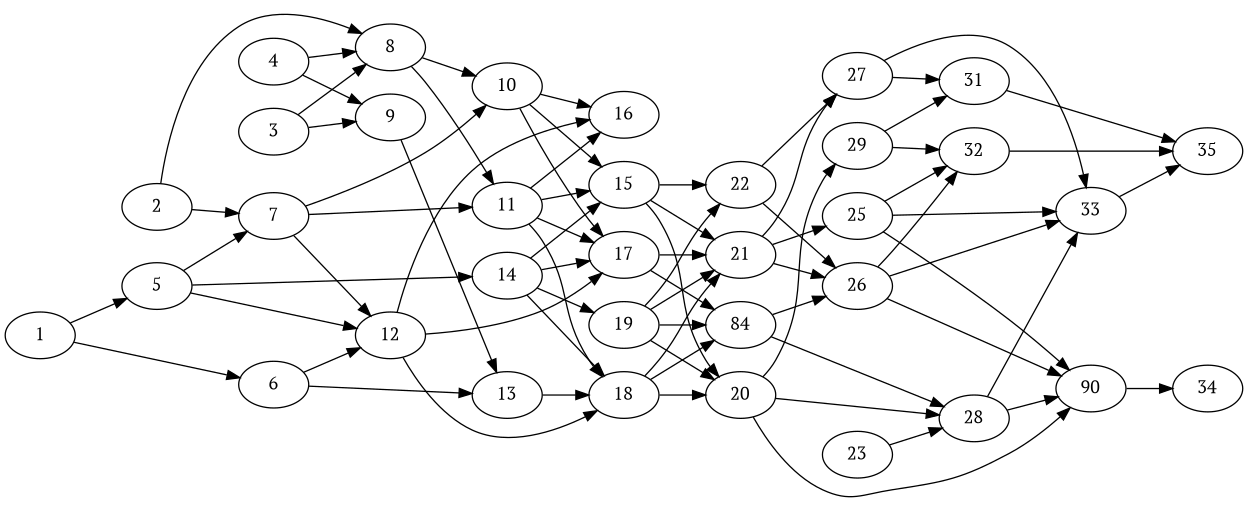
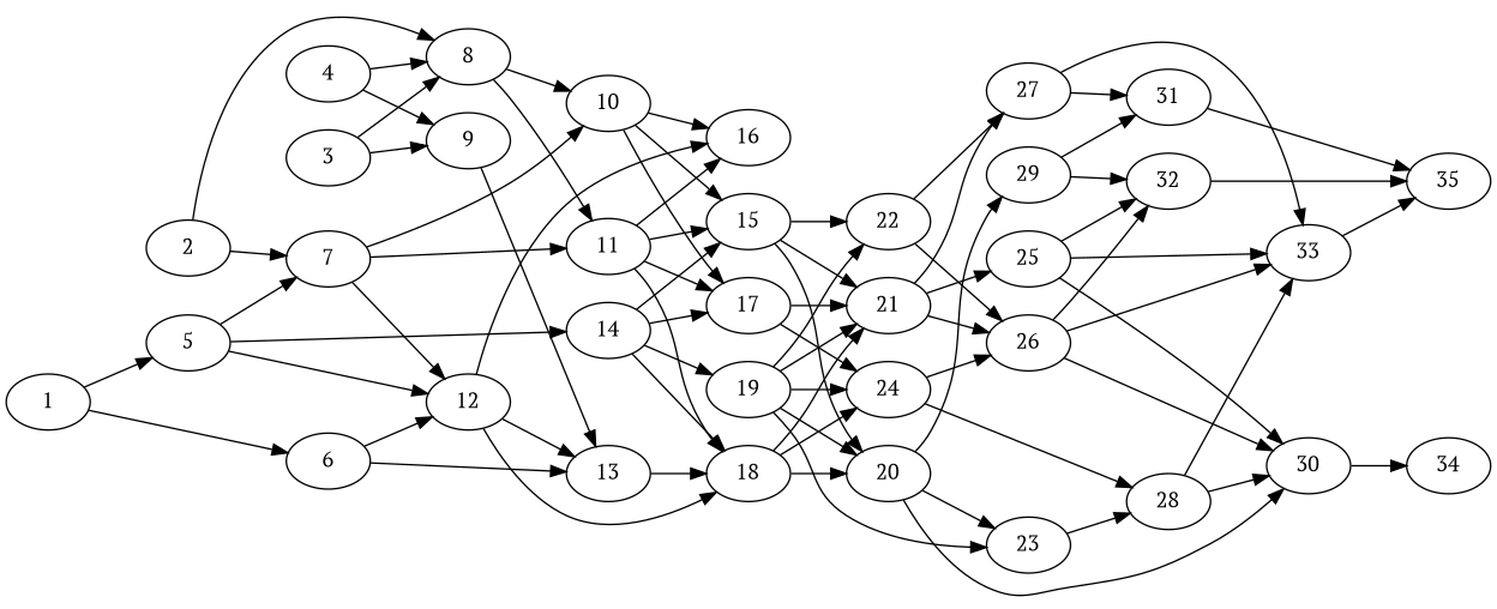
  digraph {
    fontname="PT Serif"
    rankdir=LR
    node [alpha=0.01 fontname="PT Serif"]
    edge [fontname="PT Serif"]
    1 [alpha=0.10 expect_size=35805184]
    5 [alpha=0.00 expect_size=28364800]
    6 [expect_size=49624064]
    7 [alpha=0.20 expect_size=13471744]
    12 [alpha=0.12 expect_size=35092480]
    14 [alpha=0.02 expect_size=24510464]
    13 [expect_size=14499840]
    10 [alpha=0.05 expect_size=30015488]
    11 [alpha=0.07 expect_size=12015616]
    16 [alpha=0.17 expect_size=37200896]
    17 [alpha=0.04 expect_size=38418432]
    18 [alpha=0.14 expect_size=37689344]
    15 [alpha=0.09 expect_size=36903936]
    19 [alpha=0.03 expect_size=39263232]
    2 [alpha=0.11 expect_size=38225920]
    8 [expect_size=15945728]
    3 [alpha=0.04 expect_size=25724928]
    9 [alpha=0.19 expect_size=40259584]
    4 [alpha=0.05 expect_size=36718592]
    21 [alpha=0.17 expect_size=48559104]
-   24 [alpha=0.11 expect_size=46060544 label=84]
+   24 [alpha=0.11 expect_size=46060544]
    20 [alpha=0.04 expect_size=36537344]
    22 [alpha=0.05 expect_size=16873472]
    23 [expect_size=44278784]
    28 [alpha=0.17 expect_size=26093568]
    29 [alpha=0.18 expect_size=12929024]
-   30 [alpha=0.10 expect_size=19579904 label=90]
+   30 [alpha=0.10 expect_size=19579904]
    25 [alpha=0.11 expect_size=50418688]
    26 [alpha=0.09 expect_size=25090048]
    27 [alpha=0.11 expect_size=17813504]
    32 [alpha=0.12 expect_size=21537792]
    33 [alpha=0.03 expect_size=33206272]
    31 [alpha=0.04 expect_size=27990016]
    34 [alpha=0.02 expect_size=36292608]
    35 [alpha=0.15 expect_size=15087616]
    1 -> 5
    1 -> 6
    5 -> 7
    5 -> 12
    5 -> 14
    6 -> 12
    6 -> 13
    7 -> 12
    7 -> 10
    7 -> 11
    12 -> 16
-   12 -> 17
+   12 -> 13
    12 -> 18
    14 -> 17
    14 -> 18
    14 -> 15
    14 -> 19
    13 -> 18
    10 -> 16
    10 -> 17
    10 -> 15
    11 -> 16
    11 -> 17
    11 -> 18
    11 -> 15
    17 -> 21
    17 -> 24
    18 -> 21
    18 -> 24
    18 -> 20
    15 -> 21
    15 -> 20
    15 -> 22
    19 -> 21
    19 -> 24
    19 -> 20
    19 -> 22
+   19 -> 23
    2 -> 7
    2 -> 8
    8 -> 10
    8 -> 11
    3 -> 8
    3 -> 9
    9 -> 13
    4 -> 8
    4 -> 9
    21 -> 25
    21 -> 26
    21 -> 27
    24 -> 28
    24 -> 26
-   20 -> 28
+   20 -> 23
    20 -> 29
    20 -> 30
    22 -> 26
    22 -> 27
    23 -> 28
    28 -> 30
    28 -> 33
    29 -> 32
    29 -> 31
    30 -> 34
    25 -> 30
    25 -> 32
    25 -> 33
    26 -> 30
    26 -> 32
    26 -> 33
    27 -> 33
    27 -> 31
    32 -> 35
    33 -> 35
    31 -> 35
  }
